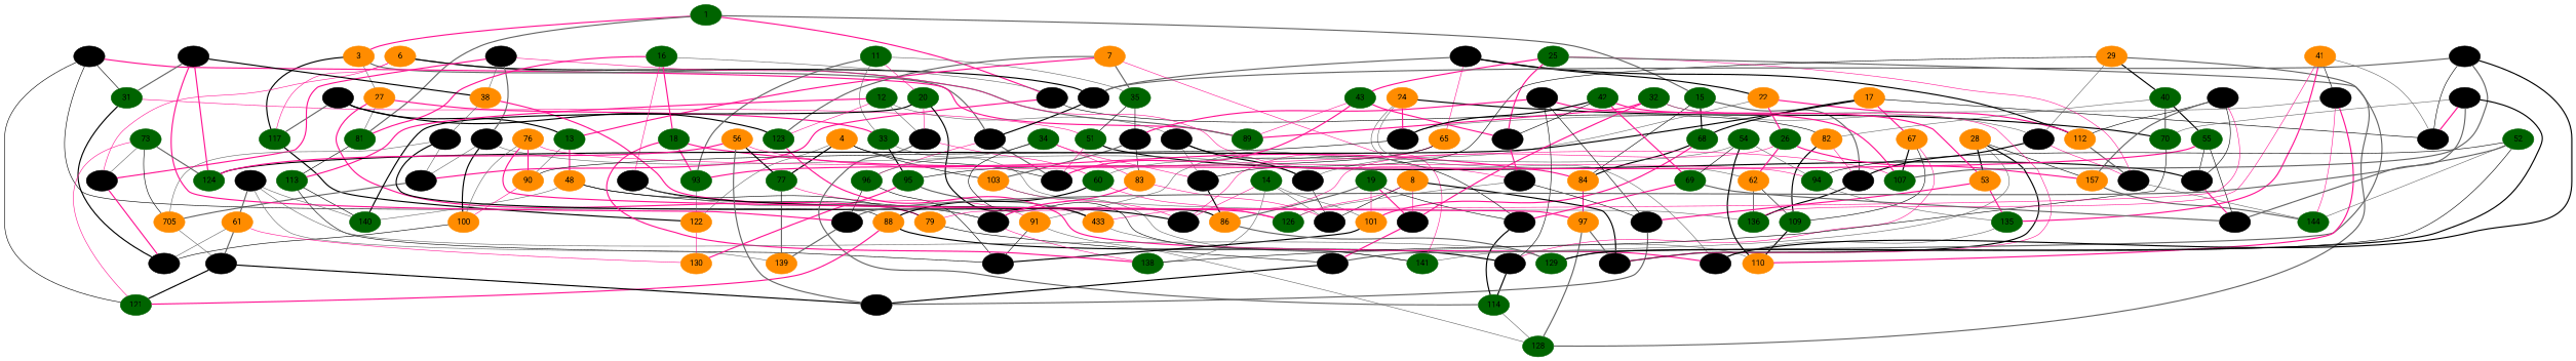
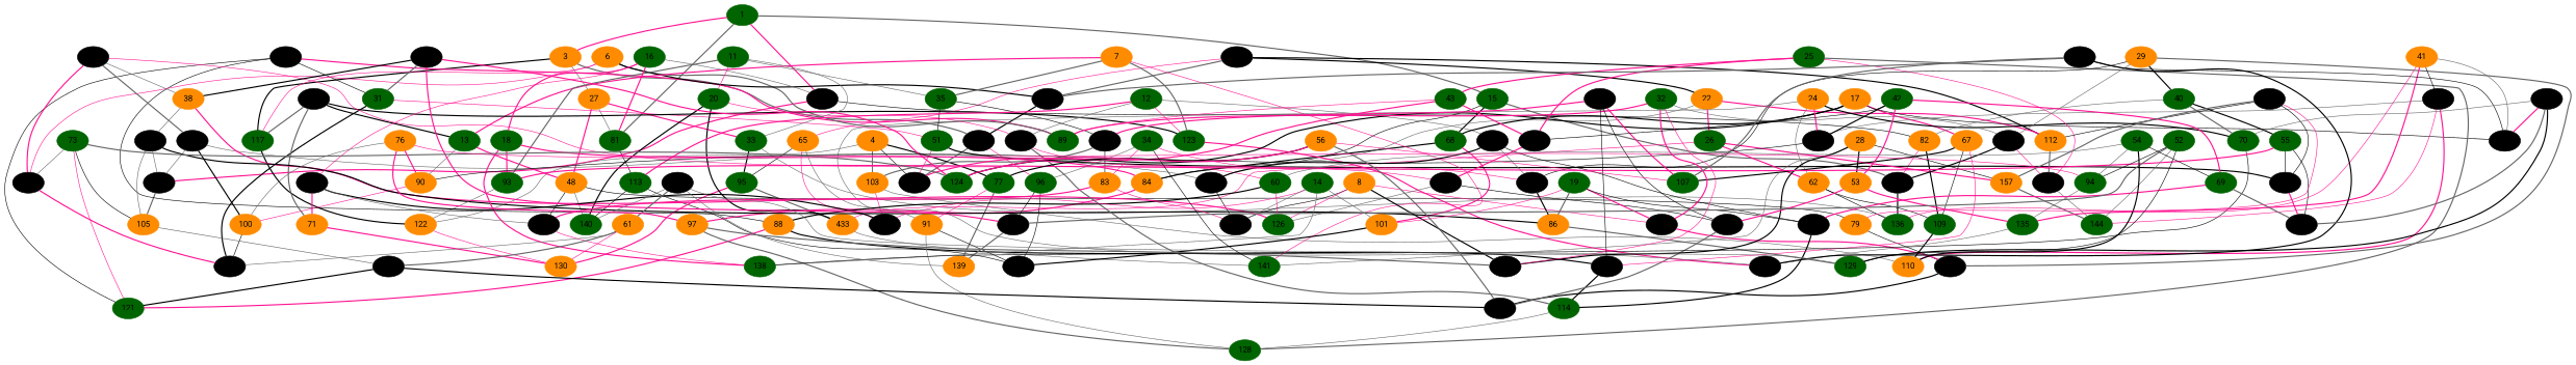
  graph {
    fontname=Roboto
    node [color=darkgreen fontname=Roboto style=filled]
    edge [color=deeppink fontname=Roboto style=bold]
    3 [color=darkorange]
    1
    15
    45 [color=black]
    81
    27 [color=darkorange]
    74 [color=black]
    117
    68
    84 [color=darkorange]
    132 [color=black]
    92 [color=black]
    82 [color=darkorange]
    113
    2 [color=black]
    31
    88 [color=darkorange]
    89
    121
    51
    142 [color=black]
    111 [color=black]
    33
    79 [color=darkorange]
    102 [color=black]
    96
    122 [color=darkorange]
    4 [color=darkorange]
    77
    103 [color=darkorange]
    139 [color=darkorange]
    91 [color=darkorange]
    116 [color=black]
    110 [color=darkorange]
    130 [color=darkorange]
    5 [color=black]
    22 [color=darkorange]
    58 [color=black]
    65 [color=darkorange]
    112 [color=darkorange]
    78 [color=black]
    26
    95
    137 [color=black]
    6 [color=darkorange]
    120 [color=black]
    7 [color=darkorange]
    13
    35
    123
    141
    48 [color=darkorange]
    90 [color=darkorange]
    57 [color=black]
    143 [color=black]
    8 [color=darkorange]
    87 [color=black]
    99 [color=black]
    104 [color=black]
    126
    119 [color=black]
    9 [color=black]
+   71 [color=darkorange]
    10 [color=black]
    21 [color=black]
    38 [color=darkorange]
    98 [color=black]
    100 [color=darkorange]
    46 [color=black]
    106 [color=black]
    11
    20
    93
    37 [color=black]
    n75 [color=darkorange label=433]
    140
    136
    12
    30 [color=black]
    72 [color=black]
    36 [color=black]
    60
    114
    134 [color=black]
    85 [color=black]
    14
    101 [color=darkorange]
    138
    97 [color=darkorange]
    16
    18
    47 [color=black]
    17 [color=darkorange]
    67 [color=darkorange]
    115 [color=black]
    124
    107
    109
    19
    86 [color=darkorange]
    129
-   105 [color=darkorange label=705]
+   105 [color=darkorange]
    62 [color=darkorange]
    n104 [color=darkorange label=157]
    23 [color=black]
    108 [color=black]
    24 [color=darkorange]
    70
    80 [color=black]
    25
    43
    50 [color=black]
    128
    144
    28 [color=darkorange]
    53 [color=darkorange]
    135
    29 [color=darkorange]
    40
    131 [color=black]
    55
    125 [color=black]
    66 [color=black]
    32
    34
    83 [color=darkorange]
    39 [color=black]
    75 [color=black]
    41 [color=darkorange]
    49 [color=black]
    42
    69
    44 [color=black]
    118 [color=black]
    52
    94
    54
    56 [color=darkorange]
    59 [color=black]
    61 [color=darkorange]
    63 [color=black]
    64 [color=black]
    73
    76 [color=darkorange]
    3 -- 27 [color=gray40 style=solid]
    3 -- 74 [color=gray40]
    3 -- 117 [color=black]
    1 -- 3
    1 -- 15 [color=gray40]
    1 -- 45
    1 -- 81 [color=gray40]
    15 -- 68 [color=black]
    15 -- 84 [color=black style=solid]
    15 -- 132 [color=gray40]
    45 -- 92
    45 -- 82 [color=black style=solid]
    81 -- 113 [color=black style=solid]
    27 -- 81 [color=gray40 style=solid]
    27 -- 33
-   27 -- 79
+   27 -- 48
    74 -- 102 [color=gray40]
    74 -- 96 [style=solid]
    117 -- 122 [color=black]
    68 -- 84 [color=black]
    68 -- 101
    84 -- 97
    132 -- 136 [color=black]
    92 -- 105 [color=gray40]
    82 -- 132 [style=solid]
    82 -- 109 [color=black]
    113 -- 140 [color=black style=solid]
    113 -- 134 [color=black style=solid]
    2 -- 31 [color=black style=solid]
    2 -- 88 [color=black style=solid]
    2 -- 89
    2 -- 121 [color=black style=solid]
    31 -- 51 [style=solid]
    31 -- 142 [color=black]
    88 -- 121
    88 -- 111 [color=black]
    51 -- 102 [style=solid]
    51 -- 66 [color=black]
    111 -- 114 [color=black]
    33 -- 95 [color=black]
    33 -- 136 [color=gray40 style=solid]
    79 -- 119 [color=black style=solid]
    96 -- 134 [color=black style=solid]
    96 -- 108 [color=black style=solid]
    122 -- 130 [style=solid]
    4 -- 102 [color=black style=solid]
    4 -- 122 [color=gray40 style=solid]
    4 -- 77 [color=black]
    4 -- 103 [color=black style=solid]
    77 -- 139 [color=gray40]
    77 -- 91 [style=solid]
    103 -- 116 [style=solid]
    103 -- 110 [color=gray40 style=solid]
    91 -- 134 [color=black style=solid]
    91 -- 128 [color=gray40 style=solid]
    5 -- 22 [color=black]
    5 -- 58 [color=gray40]
    5 -- 65 [style=solid]
    5 -- 112 [color=black]
    22 -- 112
    22 -- 78 [color=gray40 style=solid]
    22 -- 26
    58 -- 74 [color=black]
    65 -- 91 [color=gray40 style=solid]
    65 -- 116 [style=solid]
    65 -- 95 [color=black style=solid]
    112 -- 137 [color=gray40]
    78 -- 104 [color=black style=solid]
    26 -- n75 [style=solid]
    26 -- 62
    26 -- n104
    95 -- 130
    95 -- n75 [color=gray40]
    137 -- 144 [color=gray40 style=solid]
    6 -- 117 [style=solid]
    6 -- 89 [color=gray40]
    6 -- 58 [color=black]
    6 -- 120 [style=solid]
    120 -- 142
    7 -- 13
    7 -- 35 [color=gray40]
    7 -- 123 [color=gray40]
    7 -- 141 [style=solid]
    13 -- 48
    13 -- 90 [color=gray40 style=solid]
    35 -- 51 [color=black style=solid]
    35 -- 57 [color=black style=solid]
    123 -- 143
    48 -- 79 [color=black style=solid]
    48 -- 140 [color=gray40 style=solid]
    48 -- 85 [color=black style=solid]
    90 -- 100 [style=solid]
    57 -- 103 [color=gray40]
    57 -- 83 [color=black style=solid]
    8 -- 87 [style=solid]
    8 -- 99 [color=black]
    8 -- 104 [color=black style=solid]
    8 -- 126 [style=solid]
    87 -- 119
    119 -- 125 [color=black]
    9 -- 117 [color=gray40]
    9 -- 13 [color=black]
    9 -- 123 [color=black]
+   9 -- 71 [color=gray40]
+   71 -- 130
    10 -- 120
    10 -- 21 [color=gray40]
    10 -- 38 [color=gray40 style=solid]
    10 -- 98 [style=solid]
    21 -- 92 [color=gray40 style=solid]
    21 -- 78 [color=gray40 style=solid]
    21 -- 100 [color=black]
    38 -- 126
    38 -- 46 [color=gray40 style=solid]
    98 -- 126 [color=gray40 style=solid]
    98 -- 106 [color=black style=solid]
    100 -- 142 [color=black style=solid]
    46 -- 92 [color=gray40 style=solid]
    46 -- 86 [color=black]
    46 -- 105 [color=gray40 style=solid]
    106 -- 125 [color=gray40]
    11 -- 33 [color=gray40 style=solid]
    11 -- 35 [color=gray40 style=solid]
    11 -- 20 [style=solid]
    11 -- 93 [color=gray40]
    20 -- 37 [style=solid]
    20 -- n75 [color=black]
    20 -- 140 [color=black]
    93 -- 122 [color=gray40 style=solid]
    37 -- 60 [style=solid]
    37 -- 114 [color=gray40]
    n75 -- 141 [color=gray40 style=solid]
    12 -- 113
    12 -- 123 [style=solid]
    12 -- 37 [color=gray40 style=solid]
    12 -- 30 [color=gray40 style=solid]
    30 -- 78 [color=black]
    30 -- 72 [color=black style=solid]
    30 -- 36 [color=gray40 style=solid]
    72 -- 114 [color=black]
    36 -- 86 [color=black]
    60 -- 88 [color=black]
    60 -- 126 [style=solid]
    114 -- 128 [color=gray40 style=solid]
    85 -- 138 [style=solid]
    14 -- 116 [style=solid]
    14 -- 104 [color=gray40 style=solid]
    14 -- 101 [color=gray40 style=solid]
    14 -- 138 [color=gray40 style=solid]
    101 -- 134 [color=black]
    97 -- 99 [color=gray40]
    97 -- 128 [color=gray40]
    16 -- 45 [color=gray40 style=solid]
    16 -- 81
    16 -- 18
    16 -- 47 [style=solid]
    18 -- 84
    18 -- 93
    18 -- 138
    47 -- 116 [color=black]
+   47 -- 71
    47 -- 85 [color=gray40 style=solid]
    17 -- 68 [color=black]
    17 -- 67
    17 -- 115 [color=black style=solid]
    17 -- 124 [color=black]
    67 -- 111 [style=solid]
    67 -- 107 [color=black]
    67 -- 109 [color=black style=solid]
    109 -- 110 [color=black]
    19 -- 87
    19 -- 72 [color=black style=solid]
    19 -- 101 [style=solid]
    19 -- 86 [color=gray40]
    86 -- 129 [color=gray40]
    105 -- 118 [color=gray40 style=solid]
    62 -- 136 [color=black style=solid]
    62 -- 109 [color=black style=solid]
    n104 -- 144 [color=gray40]
    23 -- 31 [color=gray40]
    23 -- 38 [color=black]
    23 -- 124
    23 -- 108
    108 -- 139 [color=gray40]
    24 -- 143 [color=gray40 style=solid]
    24 -- 62 [color=gray40 style=solid]
    24 -- 70 [color=black]
    24 -- 80
    70 -- 138 [color=black style=solid]
    80 -- 90 [color=black style=solid]
    25 -- 137 [style=solid]
    25 -- 43
    25 -- 50
    25 -- 128 [color=gray40]
    43 -- 89 [style=solid]
    43 -- 102
    43 -- 50
    50 -- 98
    28 -- 141 [color=gray40 style=solid]
    28 -- 99 [color=black]
    28 -- n104 [color=black style=solid]
    28 -- 53 [color=black]
    53 -- 106
    53 -- 135
    135 -- 143 [color=gray40 style=solid]
    29 -- 119 [color=gray40]
    29 -- 36 [color=black style=solid]
    29 -- 40 [color=black]
    29 -- 131 [color=gray40 style=solid]
    40 -- 82 [color=gray40 style=solid]
    40 -- 70 [color=gray40]
    40 -- 55 [color=black]
    131 -- 132 [color=black]
    131 -- 137 [style=solid]
    55 -- 93
    55 -- 66 [color=black style=solid]
    55 -- 75 [color=black style=solid]
    66 -- 75
    32 -- 89
    32 -- 87
    32 -- 99 [style=solid]
    32 -- 131 [color=gray40 style=solid]
    34 -- 96 [color=gray40 style=solid]
    34 -- 141 [color=black style=solid]
    34 -- 36 [style=solid]
    34 -- 83 [style=solid]
    83 -- 104 [style=solid]
    83 -- 85
    39 -- 111 [color=black style=solid]
    39 -- 57
    39 -- 106 [color=black style=solid]
    39 -- 107
    41 -- 136 [style=solid]
    41 -- 115 [color=gray40 style=solid]
    41 -- 135
    41 -- 49 [color=black style=solid]
    49 -- 110
    49 -- 80 [color=gray40 style=solid]
    49 -- 144 [style=solid]
    42 -- 80 [color=black]
    42 -- 50 [color=black style=solid]
    42 -- 53
    42 -- 69
    69 -- 72
    69 -- 75 [color=gray40]
    44 -- 58 [color=gray40]
    44 -- 143 [color=black]
    44 -- 115 [color=black style=solid]
    44 -- 107 [color=gray40]
    118 -- 121 [color=black]
    118 -- 125 [color=black]
    52 -- 129 [color=black style=solid]
    52 -- 108 [color=gray40]
    52 -- 144 [color=gray40 style=solid]
    52 -- 94 [color=black style=solid]
    94 -- 135 [color=gray40 style=solid]
    54 -- 110 [color=black]
    54 -- 60 [color=gray40 style=solid]
    54 -- 69 [color=black style=solid]
    54 -- 94 [color=gray40 style=solid]
    56 -- 77 [color=black]
    56 -- 124
    56 -- 107 [style=solid]
    56 -- 125 [color=gray40]
    59 -- 139 [color=gray40 style=solid]
    59 -- 140 [color=gray40 style=solid]
    59 -- 129 [color=gray40 style=solid]
    59 -- 61 [color=gray40]
    61 -- 142 [color=gray40 style=solid]
    61 -- 130 [style=solid]
    61 -- 118 [color=gray40]
    63 -- 79 [style=solid]
    63 -- 112 [color=black style=solid]
    63 -- n104 [color=gray40]
    63 -- 66 [color=black style=solid]
    64 -- 115
    64 -- 129 [color=black]
    64 -- 70 [color=gray40 style=solid]
    64 -- 75 [color=gray40]
    73 -- 121 [style=solid]
    73 -- 120 [color=gray40 style=solid]
    73 -- 124 [color=gray40]
    73 -- 105 [color=black style=solid]
    76 -- 90
    76 -- 100 [color=gray40 style=solid]
    76 -- 97
    76 -- 94 [style=solid]
  }
